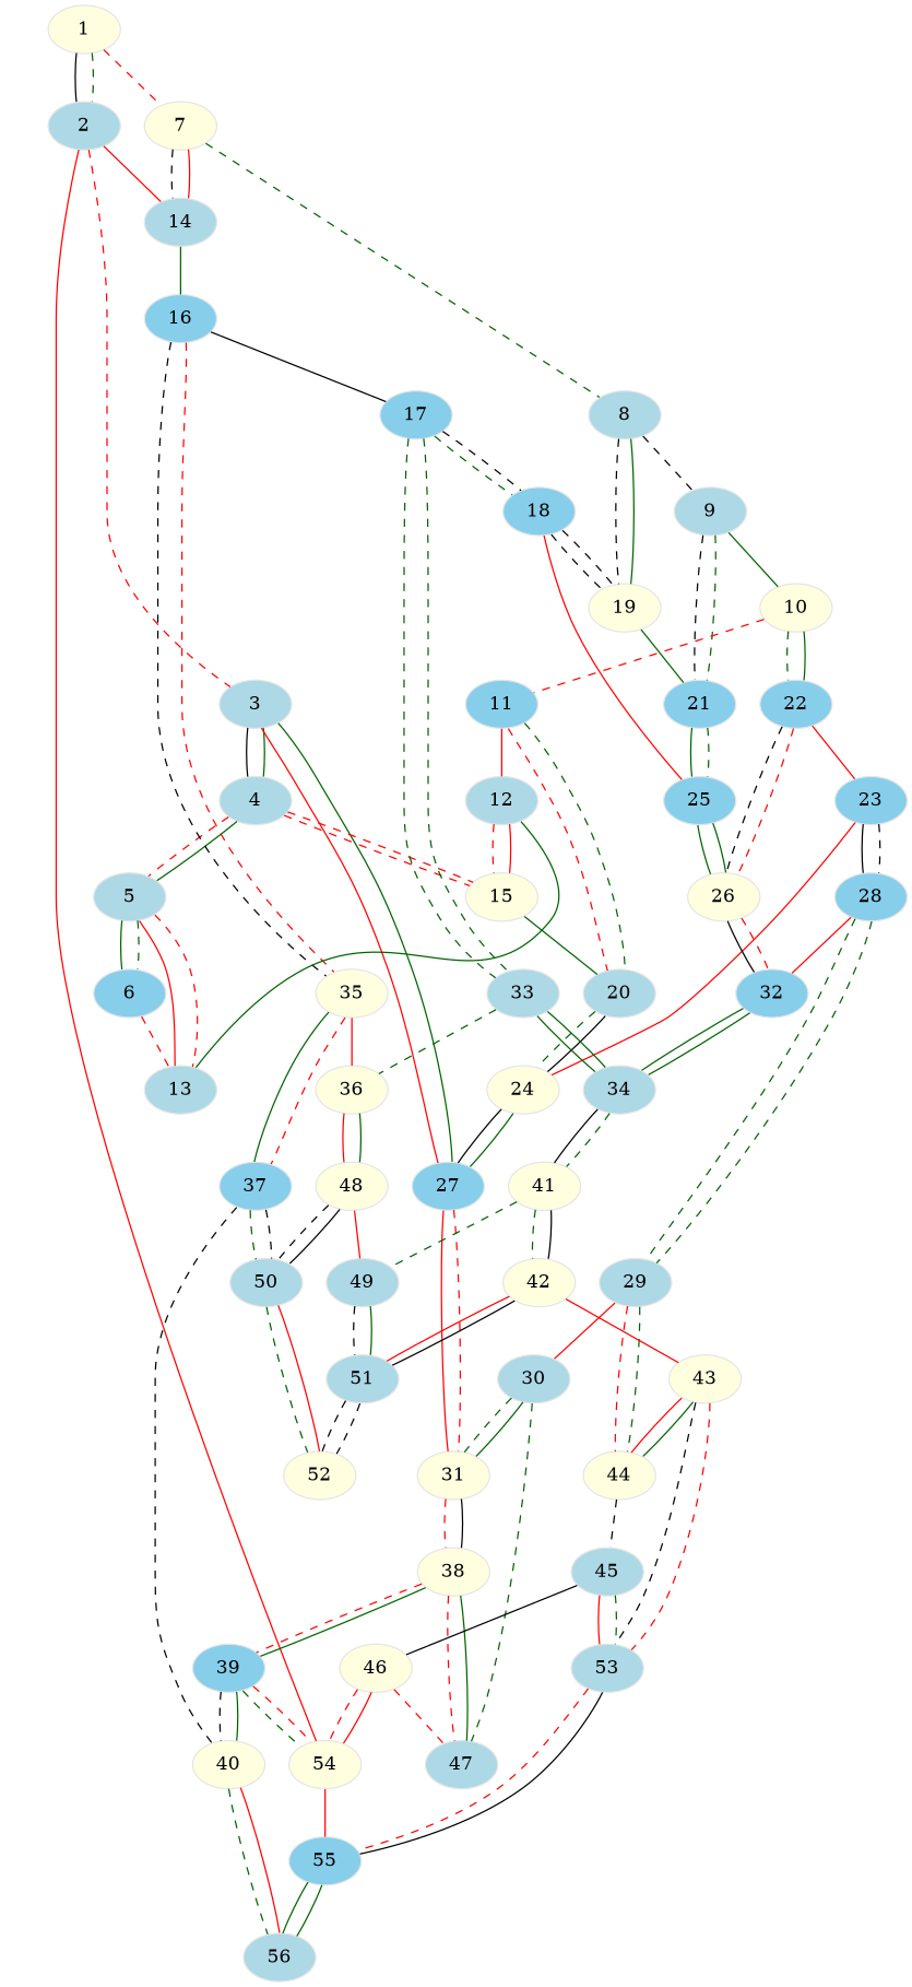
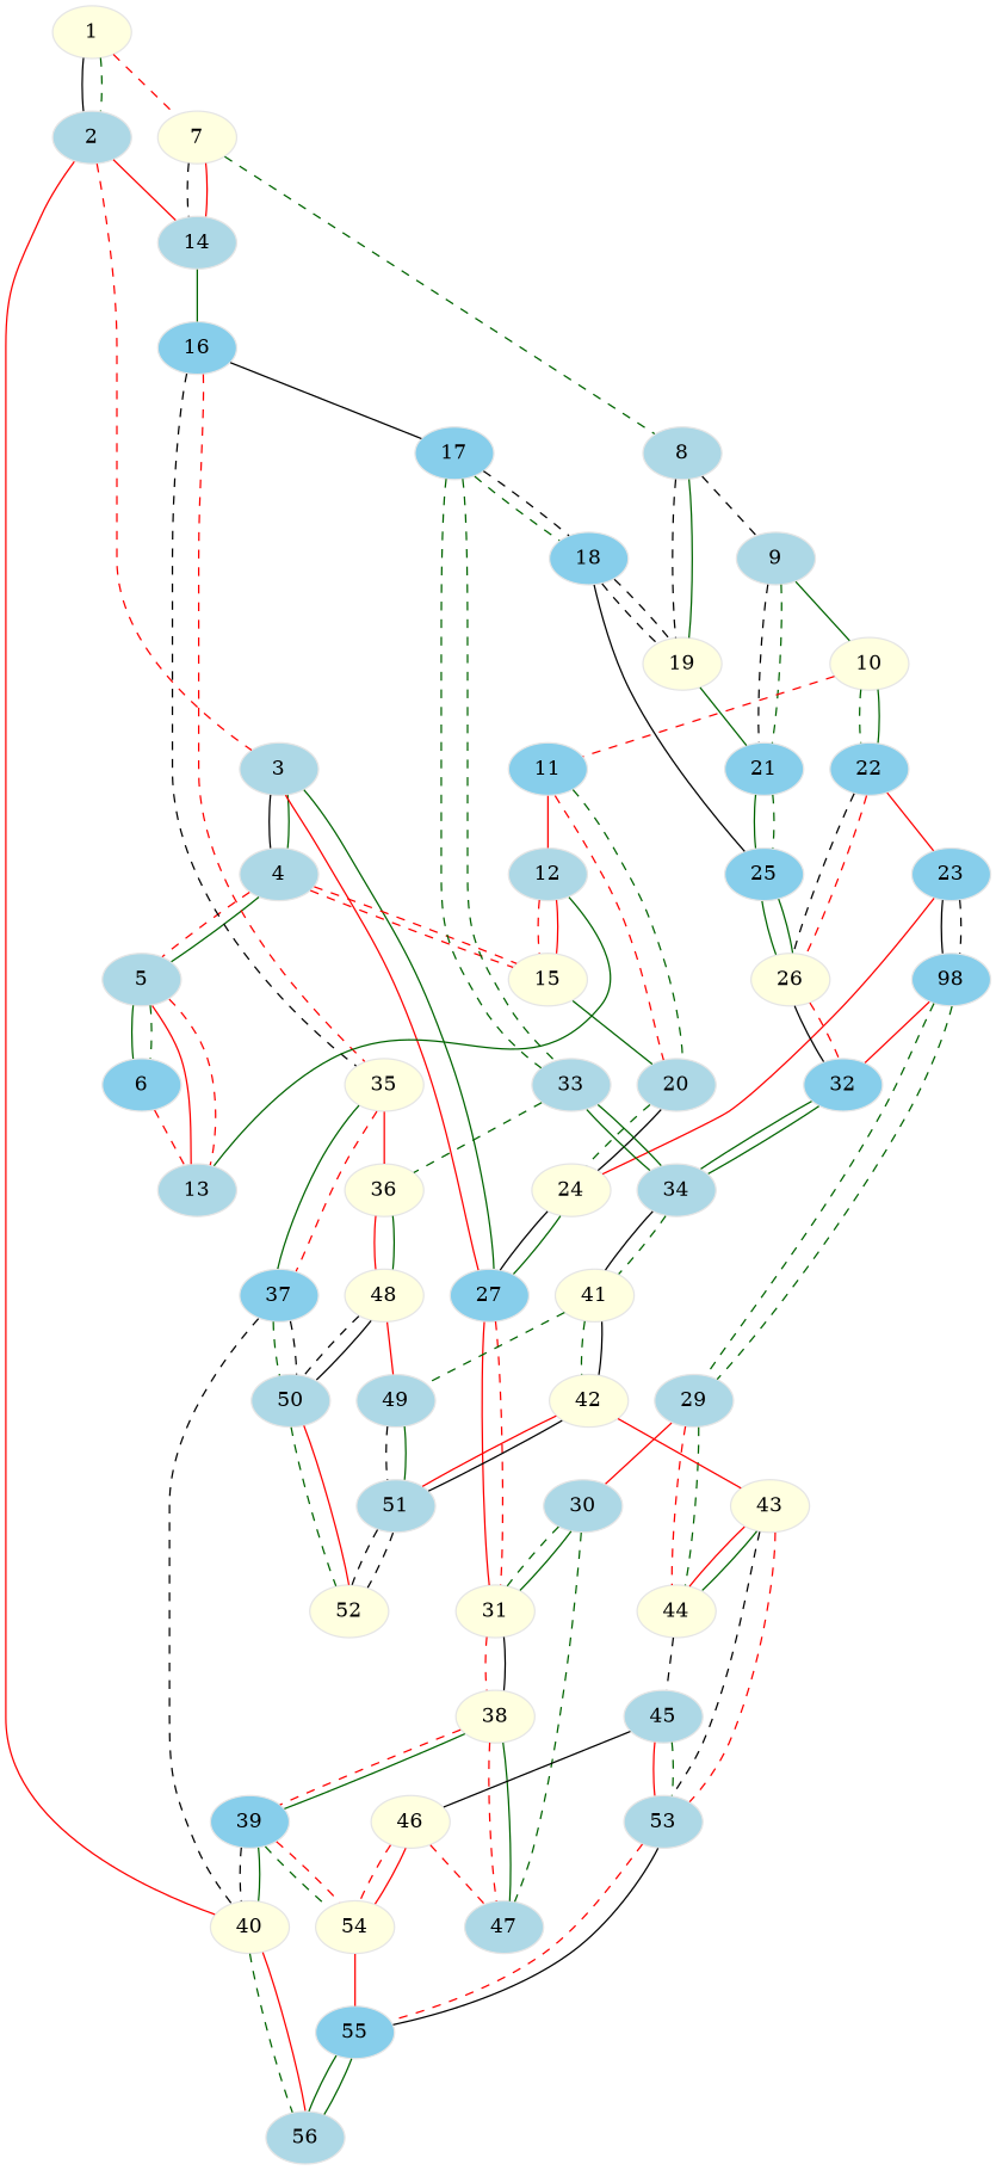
  graph {
    node [color=gray90 fillcolor=lightblue style=filled]
    edge [color=darkgreen style=dashed]
    1 [fillcolor=lightyellow]
    2
    7 [fillcolor=lightyellow]
    3
    14
    40 [fillcolor=lightyellow]
    8
    4
    27 [fillcolor=skyblue]
    16 [fillcolor=skyblue]
    56
    5
    15 [fillcolor=lightyellow]
    31 [fillcolor=lightyellow]
    6 [fillcolor=skyblue]
    13
    20
    9
    19 [fillcolor=lightyellow]
    10 [fillcolor=lightyellow]
    21 [fillcolor=skyblue]
    11 [fillcolor=skyblue]
    22 [fillcolor=skyblue]
    25 [fillcolor=skyblue]
    12
    23 [fillcolor=skyblue]
    26 [fillcolor=lightyellow]
    24 [fillcolor=lightyellow]
    17 [fillcolor=skyblue]
    35 [fillcolor=lightyellow]
    37 [fillcolor=skyblue]
    50
    18 [fillcolor=skyblue]
    33
    36 [fillcolor=lightyellow]
    34
-   28 [fillcolor=skyblue]
+   28 [fillcolor=skyblue label=98]
    32 [fillcolor=skyblue]
    29
    38 [fillcolor=lightyellow]
    30
    44 [fillcolor=lightyellow]
    47
    45
    39 [fillcolor=skyblue]
    41 [fillcolor=lightyellow]
    48 [fillcolor=lightyellow]
    42 [fillcolor=lightyellow]
    49
    52 [fillcolor=lightyellow]
    54 [fillcolor=lightyellow]
    55 [fillcolor=skyblue]
    43 [fillcolor=lightyellow]
    51
    53
    46 [fillcolor=lightyellow]
    1 -- 2 [color=black style=solid]
    1 -- 2
    1 -- 7 [color=red]
    2 -- 3 [color=red]
    2 -- 14 [color=red style=solid]
-   2 -- 54 [color=red style=solid]
+   2 -- 40 [color=red style=solid]
    7 -- 14 [color=black]
    7 -- 14 [color=red style=solid]
    7 -- 8
    3 -- 4 [color=black style=solid]
    3 -- 4 [style=solid]
    3 -- 27 [color=red style=solid]
    3 -- 27 [style=solid]
    14 -- 16 [style=solid]
    40 -- 56
    40 -- 56 [color=red style=solid]
    8 -- 9 [color=black]
    8 -- 19 [color=black]
    8 -- 19 [style=solid]
    4 -- 5 [color=red]
    4 -- 5 [style=solid]
    4 -- 15 [color=red]
    4 -- 15 [color=red]
    27 -- 31 [color=red style=solid]
    27 -- 31 [color=red]
    16 -- 17 [color=black style=solid]
    16 -- 35 [color=black]
    16 -- 35 [color=red]
    5 -- 6 [style=solid]
    5 -- 6
    5 -- 13 [color=red style=solid]
    5 -- 13 [color=red]
    15 -- 20 [style=solid]
    31 -- 38 [color=red]
    31 -- 38 [color=black style=solid]
    6 -- 13 [color=red]
    20 -- 24
    20 -- 24 [color=black style=solid]
    9 -- 10 [style=solid]
    9 -- 21 [color=black]
    9 -- 21
    19 -- 21 [style=solid]
    10 -- 11 [color=red]
    10 -- 22
    10 -- 22 [style=solid]
    21 -- 25 [style=solid]
    21 -- 25
    11 -- 20 [color=red]
    11 -- 20
    11 -- 12 [color=red style=solid]
    22 -- 23 [color=red style=solid]
    22 -- 26 [color=black]
    22 -- 26 [color=red]
    25 -- 26 [style=solid]
    25 -- 26 [style=solid]
    12 -- 15 [color=red]
    12 -- 15 [color=red style=solid]
    12 -- 13 [style=solid]
    23 -- 24 [color=red style=solid]
    23 -- 28 [color=black style=solid]
    23 -- 28 [color=black]
    26 -- 32 [color=black style=solid]
    26 -- 32 [color=red]
    24 -- 27 [color=black style=solid]
    24 -- 27 [style=solid]
    17 -- 18
    17 -- 18 [color=black]
    17 -- 33
    17 -- 33
    35 -- 37 [style=solid]
    35 -- 37 [color=red]
    35 -- 36 [color=red style=solid]
    37 -- 40 [color=black]
    37 -- 50
    37 -- 50 [color=black]
    50 -- 52
    50 -- 52 [color=red style=solid]
    18 -- 19 [color=black]
    18 -- 19 [color=black]
-   18 -- 25 [color=red style=solid]
+   18 -- 25 [color=black style=solid]
    33 -- 36
    33 -- 34 [style=solid]
    33 -- 34 [style=solid]
    36 -- 48 [color=red style=solid]
    36 -- 48 [style=solid]
    34 -- 41 [color=black style=solid]
    34 -- 41
    28 -- 32 [color=red style=solid]
    28 -- 29
    28 -- 29
    32 -- 34 [style=solid]
    32 -- 34 [style=solid]
    29 -- 30 [color=red style=solid]
    29 -- 44 [color=red]
    29 -- 44
    38 -- 47 [color=red]
    38 -- 47 [style=solid]
    38 -- 39 [color=red]
    38 -- 39 [style=solid]
    30 -- 31
    30 -- 31 [style=solid]
    30 -- 47
    44 -- 45 [color=black]
    45 -- 53 [color=red style=solid]
    45 -- 53
    45 -- 46 [color=black style=solid]
    39 -- 40 [color=black]
    39 -- 40 [style=solid]
    39 -- 54
    39 -- 54 [color=red]
    41 -- 42
    41 -- 42 [color=black style=solid]
    41 -- 49
    48 -- 50 [color=black]
    48 -- 50 [color=black style=solid]
    48 -- 49 [color=red style=solid]
    42 -- 43 [color=red style=solid]
    42 -- 51 [color=red style=solid]
    42 -- 51 [color=black style=solid]
    49 -- 51 [color=black]
    49 -- 51 [style=solid]
    54 -- 55 [color=red style=solid]
    55 -- 56 [style=solid]
    55 -- 56 [style=solid]
    43 -- 44 [color=red style=solid]
    43 -- 44 [style=solid]
    43 -- 53 [color=black]
    43 -- 53 [color=red]
    51 -- 52 [color=black]
    51 -- 52 [color=black]
    53 -- 55 [color=red]
    53 -- 55 [color=black style=solid]
    46 -- 47 [color=red]
    46 -- 54 [color=red]
    46 -- 54 [color=red style=solid]
  }
